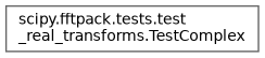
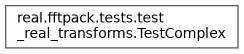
  digraph {
    rankdir=LR
-   n1 [color=grey40 fillcolor=white fontname=Helvetica fontsize=10 height=0.2 label="scipy.fftpack.tests.test\l_real_transforms.TestComplex" shape=box style=filled width=0.4]
+   n1 [color=grey40 fillcolor=white fontname=Helvetica fontsize=10 height=0.2 label="real.fftpack.tests.test\l_real_transforms.TestComplex" shape=box style=filled width=0.4]
  }
